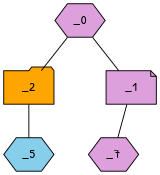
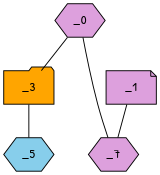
  graph {
    fontname="Patrick Hand"
    node [fillcolor=plum fontname="Patrick Hand" shape=hexagon style=filled]
    edge [fontname="Patrick Hand"]
    _0 [x=2.37995 y=3.05998]
-   _2 [fillcolor=orange shape=folder x=0.51 y=0.49]
+   _2 [fillcolor=orange shape=folder x=0.51 y=0.49 label=_3]
    n3 [label=_7 x=2.51074 y=0.912247]
    n4 [fillcolor=skyblue label=_5 x=1.09895 y=0.18592]
    _1 [shape=note x=0.916278 y=3.49744]
    _0 -- _2
-   _0 -- _1
+   _0 -- n3
    _2 -- n4
    _1 -- n3
  }
